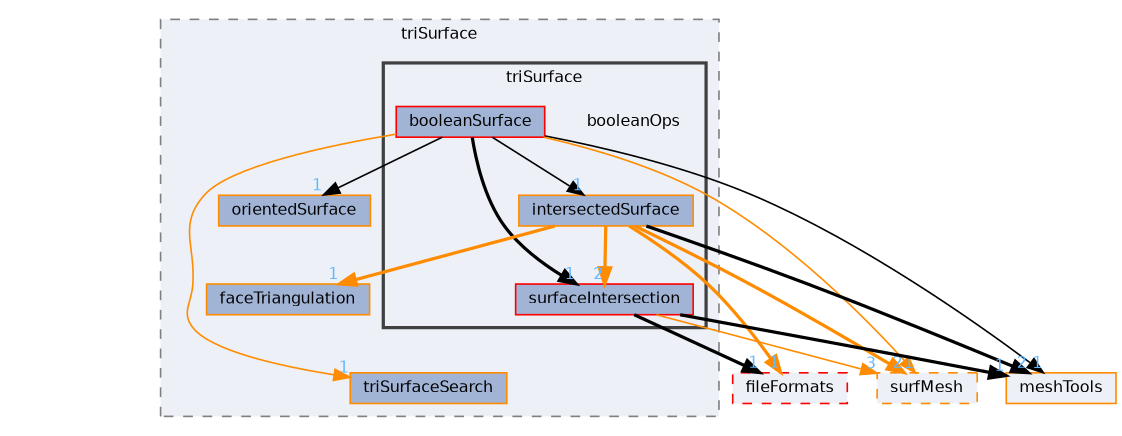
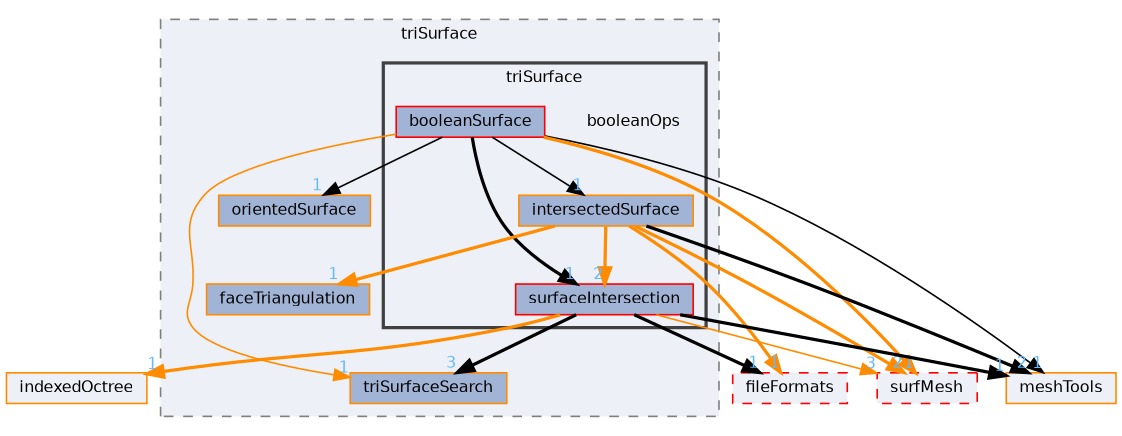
  digraph {
    compound=true
    node [color=darkorange fontname=Helvetica fontsize=10 shape=box fillcolor="#a2b4d6" style=filled]
    edge [color=black fontcolor=steelblue1 fontname=Helvetica fontsize=10 headlabel=1 labeldistance=1.5 labelfontname=Helvetica labelfontsize=10 style=bold]
    n1 [color=red height=0.2 label=booleanOps shape=plaintext width=0.4 fillcolor="" style=""]
    n2 [color=red height=0.2 label=booleanSurface width=0.4]
    n3 [height=0.2 label=intersectedSurface width=0.4]
    n4 [color=red height=0.2 label=surfaceIntersection width=0.4]
    n5 [height=0.2 label=orientedSurface width=0.4]
    n6 [height=0.2 label=triSurfaceSearch width=0.4]
    n7 [height=0.2 label=faceTriangulation width=0.4]
    n8 [fillcolor="#edf0f7" height=0.2 label=meshTools width=0.4]
-   n9 [fillcolor="#edf0f7" height=0.2 label=surfMesh style="filled,dashed" width=0.4]
+   n9 [color=red fillcolor="#edf0f7" height=0.2 label=surfMesh style="filled,dashed" width=0.4]
    n10 [color=red fillcolor="#edf0f7" height=0.2 label=fileFormats style="filled,dashed" width=0.4]
+   n11 [fillcolor="#edf0f7" height=0.2 label=indexedOctree width=0.4]
    subgraph cluster_1 {
      bgcolor="#edf0f7"
      fontname=Helvetica
      fontsize=10
      label=triSurface
      pencolor=grey50
      style="filled,dashed"
      n5
      n6
      n7
      subgraph cluster_2 {
        bgcolor="#edf0f7"
        fontname=Helvetica
        fontsize=10
        label=triSurface
        pencolor=grey25
        style="filled,bold"
        n1
        n2
        n3
        n4
      }
    }
    n2 -> n3 [style=solid]
    n2 -> n4
    n2 -> n5 [style=solid]
    n2 -> n6 [color=darkorange style=solid]
    n2 -> n8 [style=solid]
-   n2 -> n9 [color=darkorange style=solid]
+   n2 -> n9 [color=darkorange]
    n3 -> n4 [color=darkorange headlabel=2]
    n3 -> n7 [color=darkorange]
    n3 -> n8 [headlabel=2]
    n3 -> n9 [color=darkorange headlabel=2]
    n3 -> n10 [color=darkorange]
+   n4 -> n6 [headlabel=3]
    n4 -> n8
    n4 -> n9 [color=darkorange headlabel=3 style=solid]
    n4 -> n10
+   n4 -> n11 [color=darkorange]
  }
